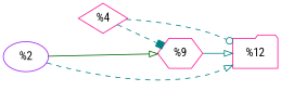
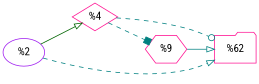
  digraph {
    fontname="Roboto Condensed"
    rankdir=LR
    node [color=deeppink fontname="Roboto Condensed"]
    edge [arrowhead=onormal color=teal fontname="Roboto Condensed" style=dashed]
    n1 [color=purple label="%2" shape=ellipse]
    n2 [label="%4" shape=diamond]
-   n3 [label="%12" shape=folder]
+   n3 [label="%62" shape=folder]
    n4 [label="%9" shape=hexagon]
-   n1 -> n4 [color=darkgreen style=solid]
+   n1 -> n2 [color=darkgreen style=solid]
    n1 -> n3
    n2 -> n3 [arrowhead=odot]
    n2 -> n4 [arrowhead=box]
    n4 -> n3 [style=solid]
  }
